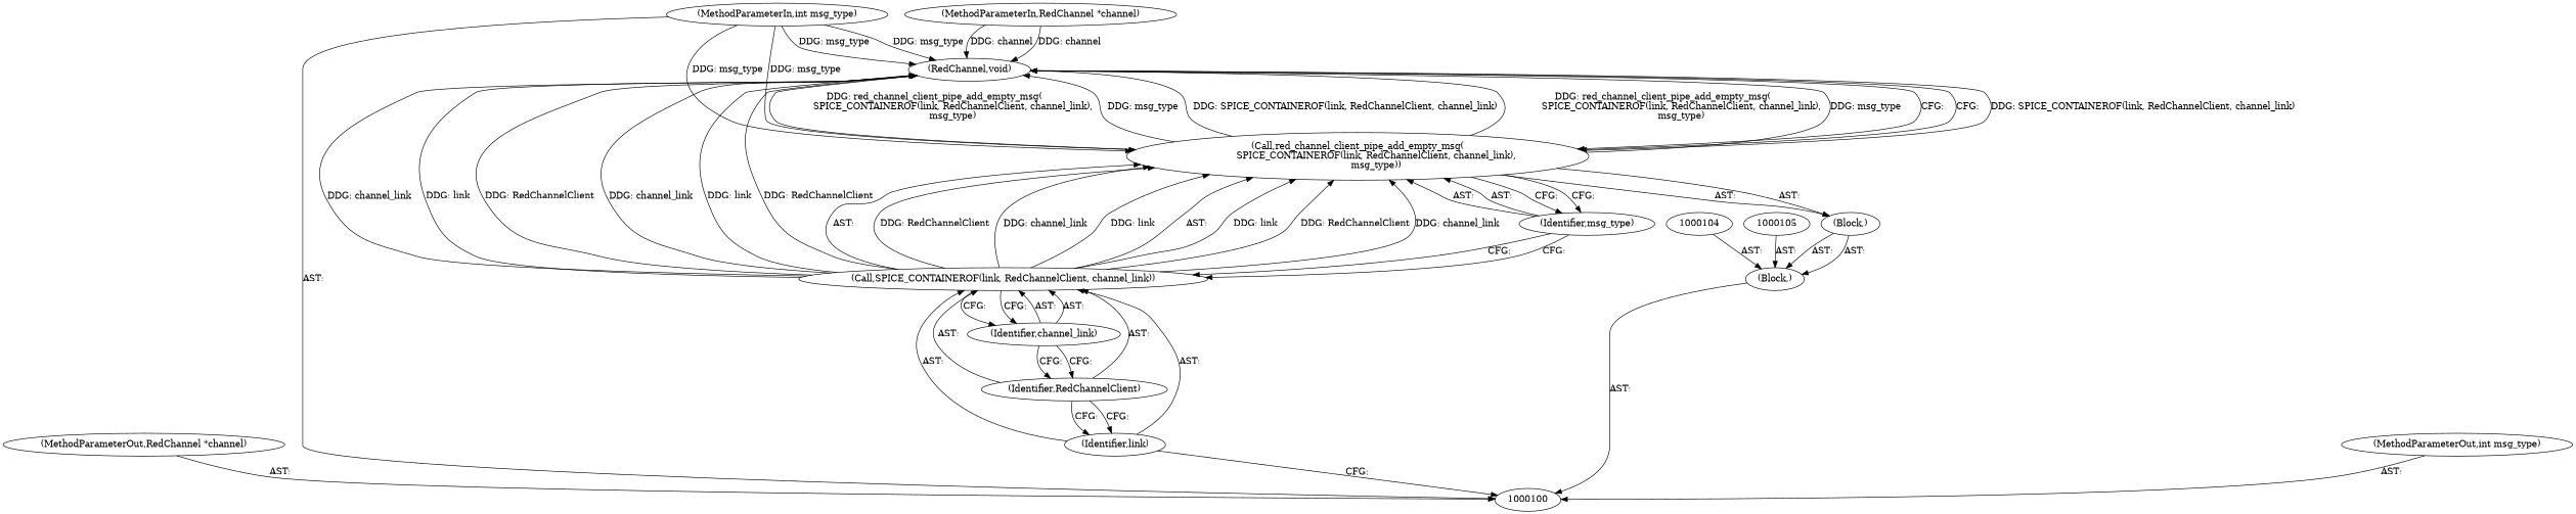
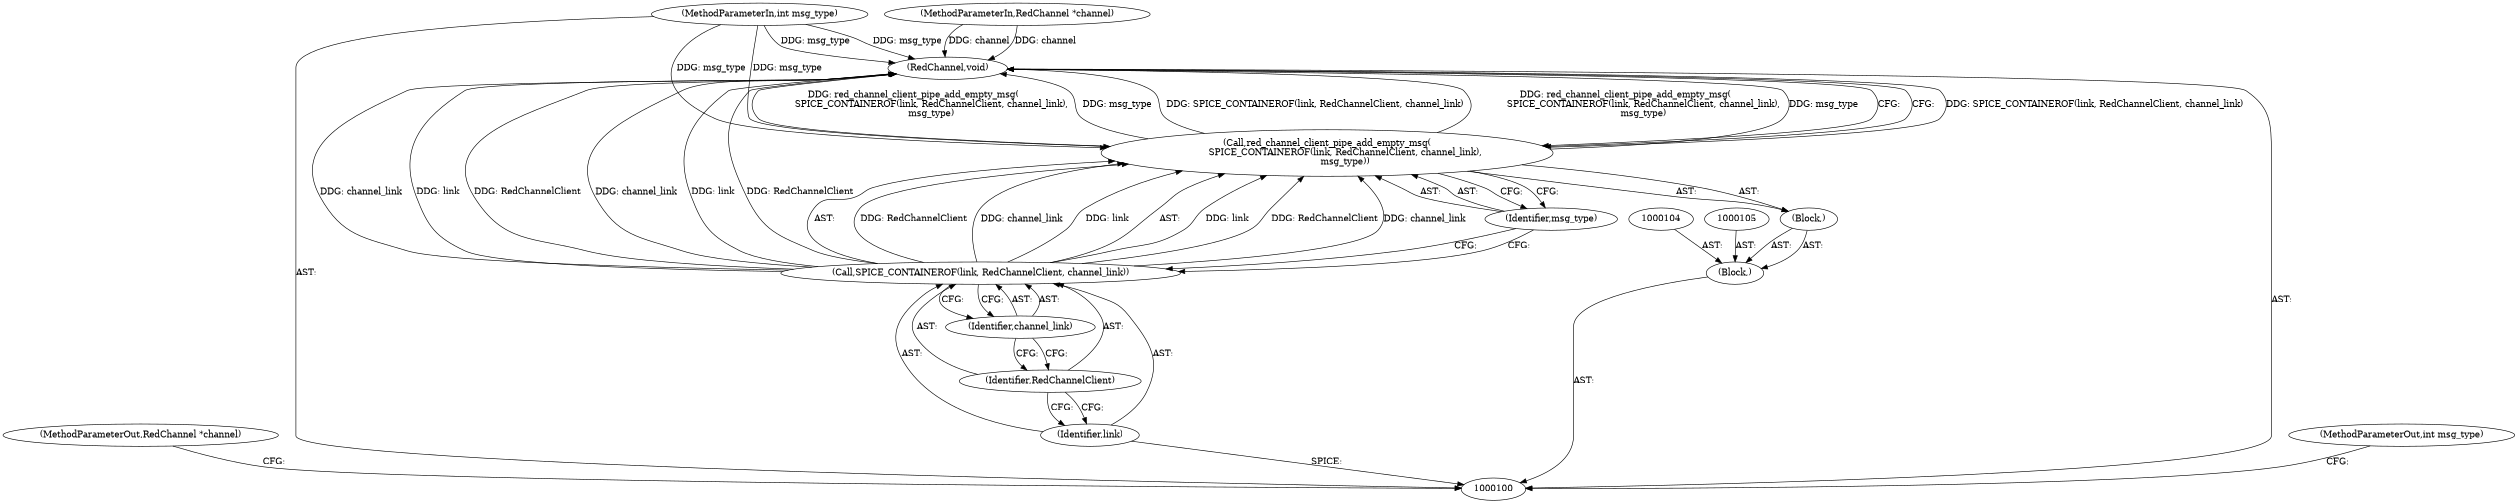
  digraph {
    n1 [label="(RedChannel,void)"]
    n2 [label="(Call,red_channel_client_pipe_add_empty_msg(\n             SPICE_CONTAINEROF(link, RedChannelClient, channel_link),\n             msg_type))"]
    1000100
    n4 [label="(Block,)"]
    n5 [label="(Identifier,msg_type)"]
    n6 [label="(MethodParameterIn,RedChannel *channel)"]
    n7 [label="(MethodParameterOut,RedChannel *channel)"]
    n8 [label="(MethodParameterIn,int msg_type)"]
    n9 [label="(MethodParameterOut,int msg_type)"]
    n10 [label="(Block,)"]
    n11 [label="(Call,SPICE_CONTAINEROF(link, RedChannelClient, channel_link))"]
    n12 [label="(Identifier,channel_link)"]
    n13 [label="(Identifier,RedChannelClient)"]
    n14 [label="(Identifier,link)"]
    1000104
    1000105
    n1 -> n2 [label="CFG: "]
    n1 -> n2 [label="CFG: "]
+   n1 -> 1000100 [label="AST: "]
    n2 -> n1 [label="DDG: SPICE_CONTAINEROF(link, RedChannelClient, channel_link)"]
    n2 -> n1 [label="DDG: red_channel_client_pipe_add_empty_msg(\n             SPICE_CONTAINEROF(link, RedChannelClient, channel_link),\n             msg_type)"]
    n2 -> n1 [label="DDG: msg_type"]
    n2 -> n1 [label="DDG: SPICE_CONTAINEROF(link, RedChannelClient, channel_link)"]
    n2 -> n1 [label="DDG: red_channel_client_pipe_add_empty_msg(\n             SPICE_CONTAINEROF(link, RedChannelClient, channel_link),\n             msg_type)"]
    n2 -> n1 [label="DDG: msg_type"]
    n2 -> n4 [label="AST: "]
    n2 -> n4 [label="AST: "]
    n2 -> n5 [label="CFG: "]
    n2 -> n5 [label="CFG: "]
    n4 -> n10 [label="AST: "]
    n4 -> n10 [label="AST: "]
    n5 -> n2 [label="AST: "]
    n5 -> n2 [label="AST: "]
    n5 -> n11 [label="CFG: "]
    n5 -> n11 [label="CFG: "]
    n6 -> n1 [label="DDG: channel"]
    n6 -> n1 [label="DDG: channel"]
-   n7 -> 1000100 [label="AST: "]
+   n7 -> 1000100 [label="CFG: "]
    n8 -> n1 [label="DDG: msg_type"]
    n8 -> n1 [label="DDG: msg_type"]
    n8 -> n2 [label="DDG: msg_type"]
    n8 -> n2 [label="DDG: msg_type"]
    n8 -> 1000100 [label="AST: "]
-   n9 -> 1000100 [label="AST: "]
+   n9 -> 1000100 [label="CFG: "]
    n10 -> 1000100 [label="AST: "]
    n11 -> n1 [label="DDG: channel_link"]
    n11 -> n1 [label="DDG: link"]
    n11 -> n1 [label="DDG: RedChannelClient"]
    n11 -> n1 [label="DDG: channel_link"]
    n11 -> n1 [label="DDG: link"]
    n11 -> n1 [label="DDG: RedChannelClient"]
    n11 -> n2 [label="AST: "]
    n11 -> n2 [label="DDG: link"]
    n11 -> n2 [label="DDG: RedChannelClient"]
    n11 -> n2 [label="DDG: channel_link"]
    n11 -> n2 [label="AST: "]
    n11 -> n2 [label="DDG: link"]
    n11 -> n2 [label="DDG: RedChannelClient"]
    n11 -> n2 [label="DDG: channel_link"]
    n11 -> n12 [label="CFG: "]
    n11 -> n12 [label="CFG: "]
    n12 -> n11 [label="AST: "]
    n12 -> n11 [label="AST: "]
    n12 -> n13 [label="CFG: "]
    n12 -> n13 [label="CFG: "]
    n13 -> n11 [label="AST: "]
    n13 -> n11 [label="AST: "]
    n13 -> n14 [label="CFG: "]
    n13 -> n14 [label="CFG: "]
-   n14 -> 1000100 [label="CFG: "]
+   n14 -> 1000100 [label="SPICE: "]
    n14 -> n11 [label="AST: "]
    n14 -> n11 [label="AST: "]
    1000104 -> n10 [label="AST: "]
    1000105 -> n10 [label="AST: "]
  }
